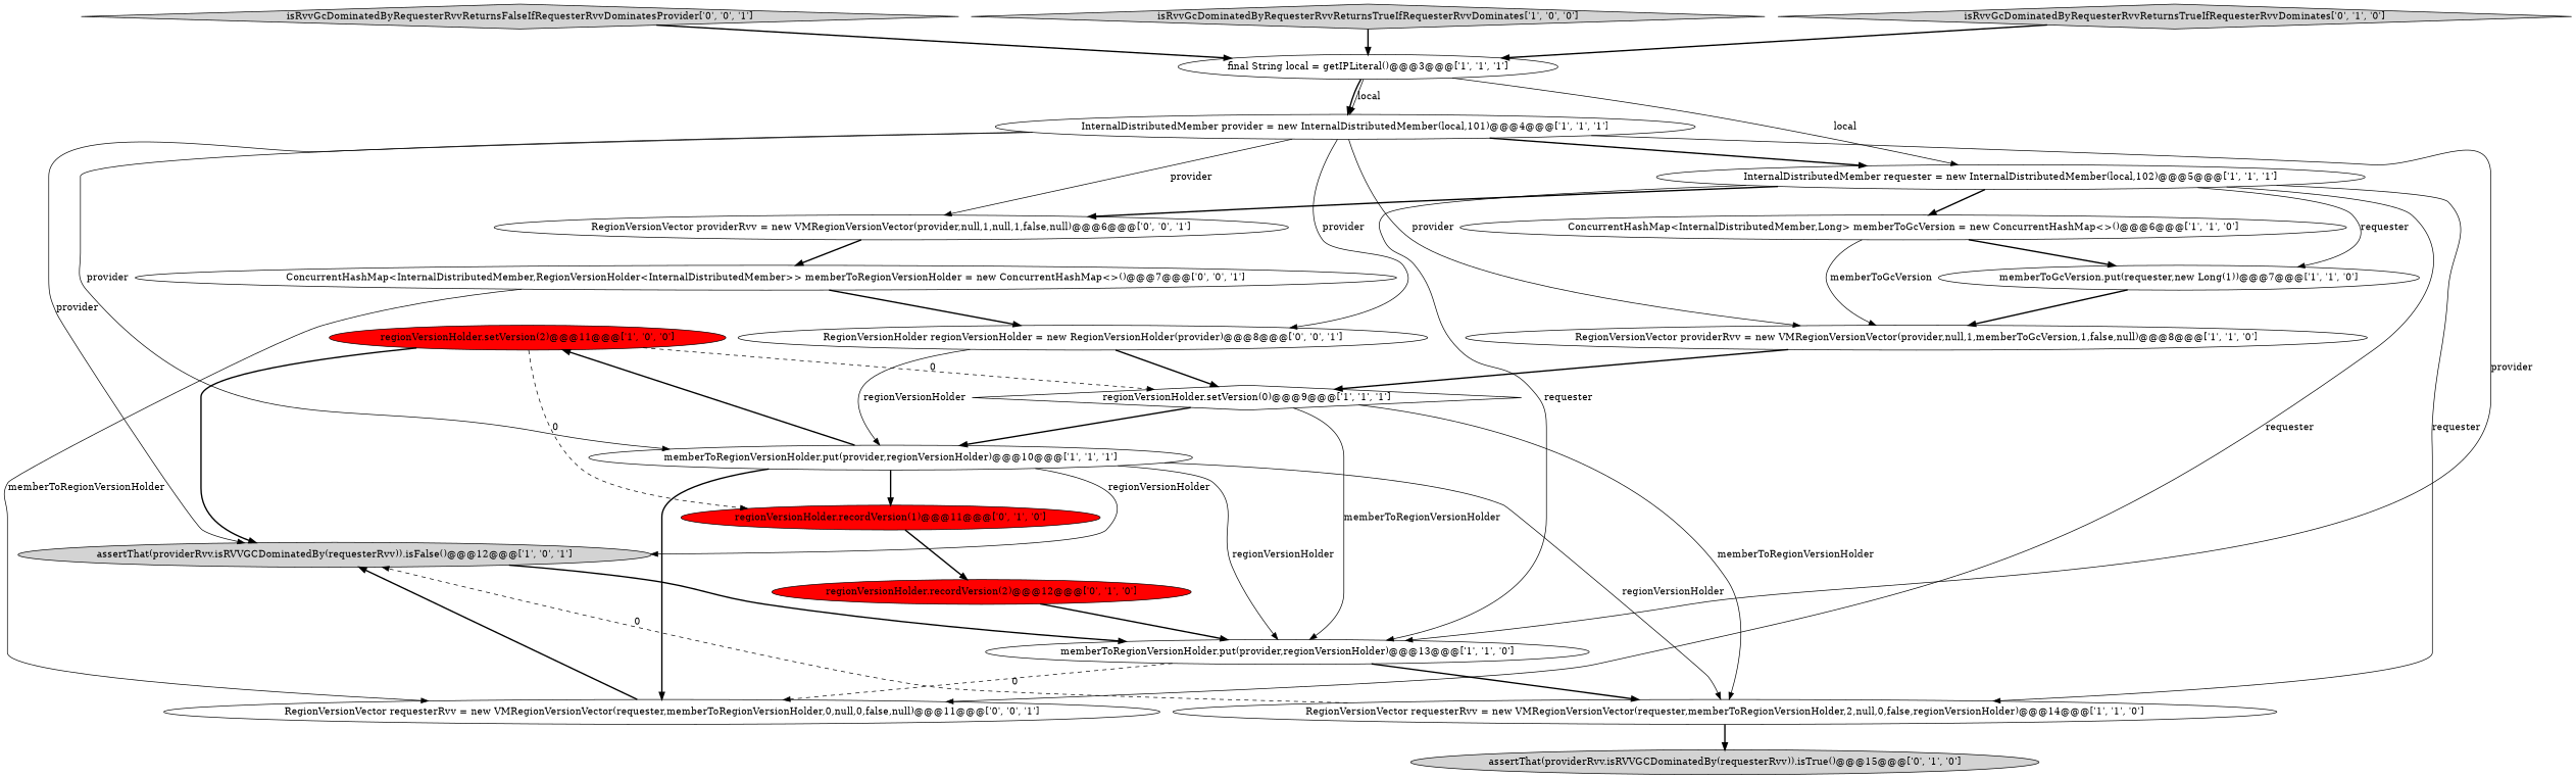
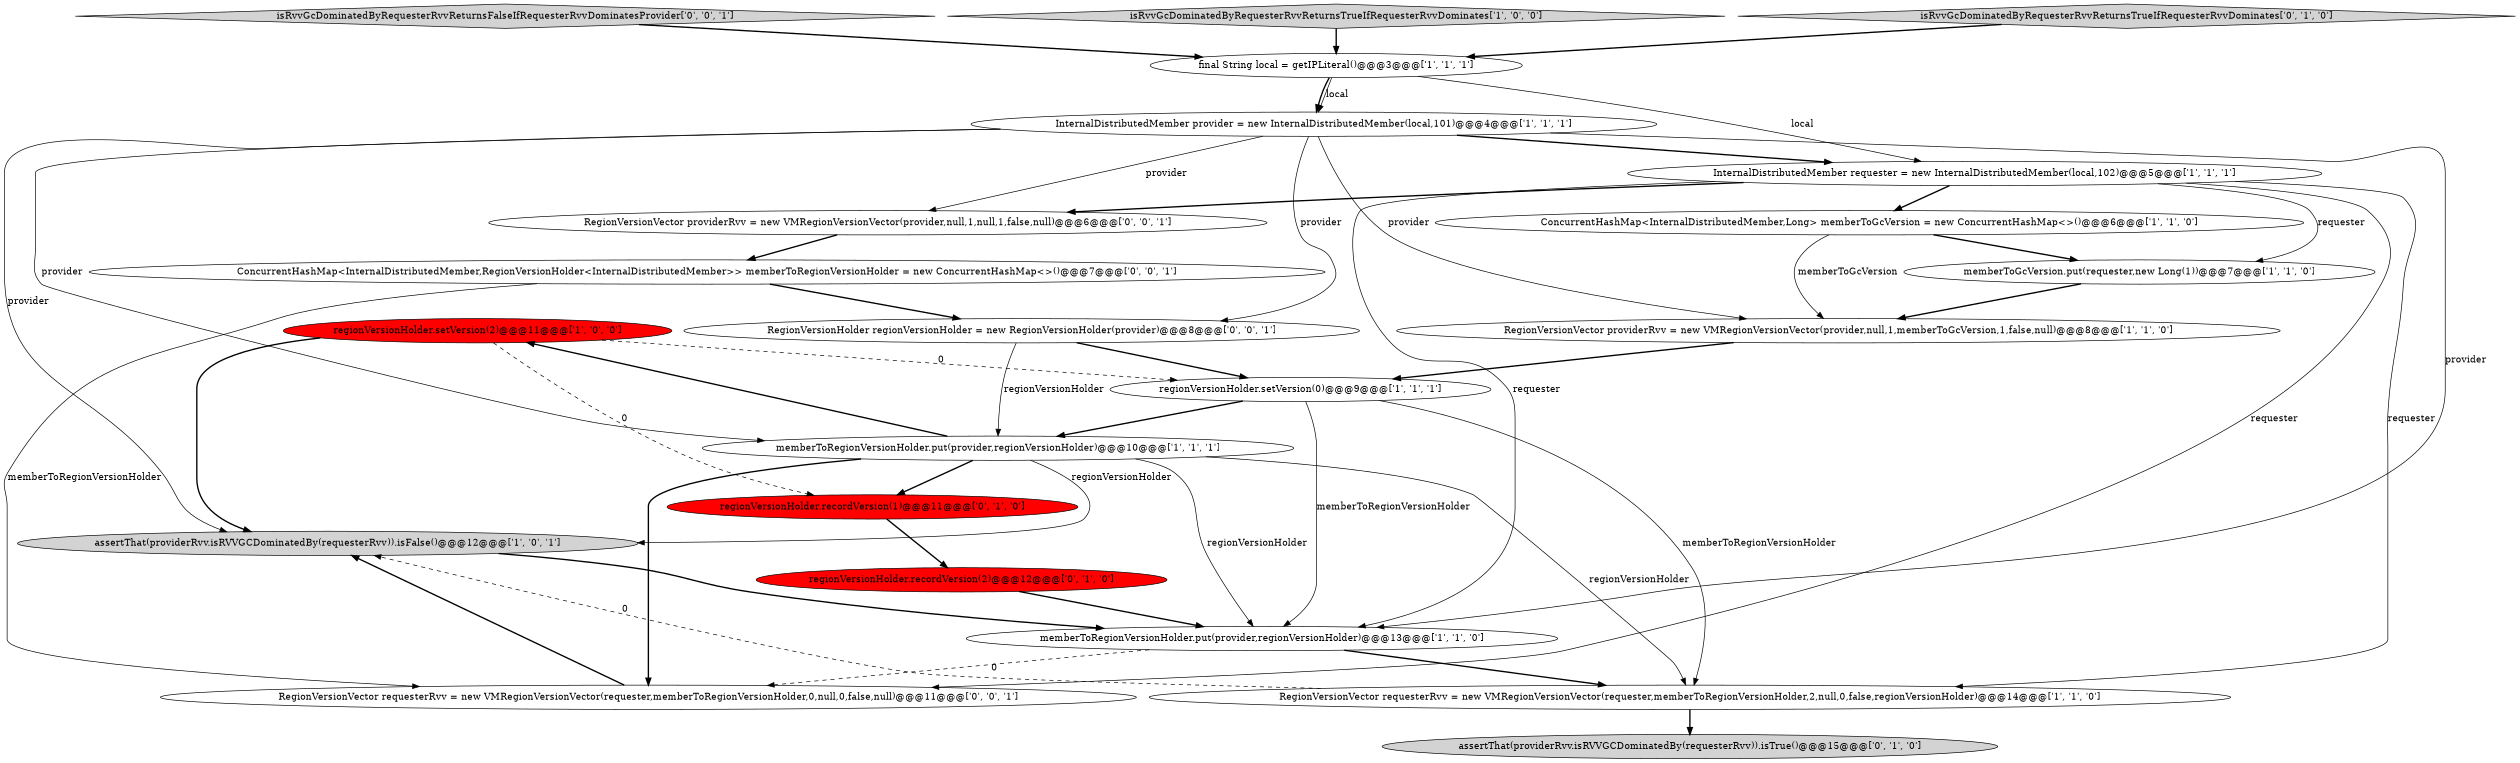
  digraph {
    node [fillcolor=white shape=ellipse style=filled]
    edge [style=bold]
    n1 [fillcolor=red label="regionVersionHolder.setVersion(2)@@@11@@@['1', '0', '0']"]
    n2 [fillcolor=lightgray label="assertThat(providerRvv.isRVVGCDominatedBy(requesterRvv)).isFalse()@@@12@@@['1', '0', '1']"]
-   n3 [label="regionVersionHolder.setVersion(0)@@@9@@@['1', '1', '1']" shape=diamond]
+   n3 [label="regionVersionHolder.setVersion(0)@@@9@@@['1', '1', '1']"]
    n4 [fillcolor=red label="regionVersionHolder.recordVersion(1)@@@11@@@['0', '1', '0']"]
    n5 [fillcolor=lightgray label="assertThat(providerRvv.isRVVGCDominatedBy(requesterRvv)).isTrue()@@@15@@@['0', '1', '0']"]
    n6 [label="memberToRegionVersionHolder.put(provider,regionVersionHolder)@@@13@@@['1', '1', '0']"]
    n7 [label="memberToRegionVersionHolder.put(provider,regionVersionHolder)@@@10@@@['1', '1', '1']"]
    n8 [label="RegionVersionVector requesterRvv = new VMRegionVersionVector(requester,memberToRegionVersionHolder,0,null,0,false,null)@@@11@@@['0', '0', '1']"]
    n9 [label="RegionVersionVector requesterRvv = new VMRegionVersionVector(requester,memberToRegionVersionHolder,2,null,0,false,regionVersionHolder)@@@14@@@['1', '1', '0']"]
    n10 [fillcolor=lightgray label="isRvvGcDominatedByRequesterRvvReturnsFalseIfRequesterRvvDominatesProvider['0', '0', '1']" shape=diamond]
    n11 [label="final String local = getIPLiteral()@@@3@@@['1', '1', '1']"]
    n12 [label="memberToGcVersion.put(requester,new Long(1))@@@7@@@['1', '1', '0']"]
    n13 [label="RegionVersionVector providerRvv = new VMRegionVersionVector(provider,null,1,memberToGcVersion,1,false,null)@@@8@@@['1', '1', '0']"]
    n14 [label="ConcurrentHashMap<InternalDistributedMember,RegionVersionHolder<InternalDistributedMember>> memberToRegionVersionHolder = new ConcurrentHashMap<>()@@@7@@@['0', '0', '1']"]
    n15 [label="RegionVersionHolder regionVersionHolder = new RegionVersionHolder(provider)@@@8@@@['0', '0', '1']"]
    n16 [label="InternalDistributedMember provider = new InternalDistributedMember(local,101)@@@4@@@['1', '1', '1']"]
    n17 [label="InternalDistributedMember requester = new InternalDistributedMember(local,102)@@@5@@@['1', '1', '1']"]
    n18 [label="RegionVersionVector providerRvv = new VMRegionVersionVector(provider,null,1,null,1,false,null)@@@6@@@['0', '0', '1']"]
    n19 [fillcolor=lightgray label="isRvvGcDominatedByRequesterRvvReturnsTrueIfRequesterRvvDominates['1', '0', '0']" shape=diamond]
    n20 [fillcolor=red label="regionVersionHolder.recordVersion(2)@@@12@@@['0', '1', '0']"]
    n21 [fillcolor=lightgray label="isRvvGcDominatedByRequesterRvvReturnsTrueIfRequesterRvvDominates['0', '1', '0']" shape=diamond]
    n22 [label="ConcurrentHashMap<InternalDistributedMember,Long> memberToGcVersion = new ConcurrentHashMap<>()@@@6@@@['1', '1', '0']"]
    n1 -> n2
    n1 -> n3 [label=0 style=dashed]
    n1 -> n4 [label=0 style=dashed]
    n2 -> n6
    n3 -> n6 [label=memberToRegionVersionHolder style=solid]
    n3 -> n7
    n3 -> n9 [label=memberToRegionVersionHolder style=solid]
    n4 -> n20
    n6 -> n8 [label=0 style=dashed]
    n6 -> n9
    n7 -> n1
    n7 -> n2 [label=regionVersionHolder style=solid]
    n7 -> n4
    n7 -> n6 [label=regionVersionHolder style=solid]
    n7 -> n8
    n7 -> n9 [label=regionVersionHolder style=solid]
    n8 -> n2
    n9 -> n2 [label=0 style=dashed]
    n9 -> n5
    n10 -> n11
    n11 -> n16 [label=local style=solid]
    n11 -> n16
    n11 -> n17 [label=local style=solid]
    n12 -> n13
    n13 -> n3
    n14 -> n8 [label=memberToRegionVersionHolder style=solid]
    n14 -> n15
    n15 -> n3
    n15 -> n7 [label=regionVersionHolder style=solid]
    n16 -> n2 [label=provider style=solid]
    n16 -> n6 [label=provider style=solid]
    n16 -> n7 [label=provider style=solid]
    n16 -> n13 [label=provider style=solid]
    n16 -> n15 [label=provider style=solid]
    n16 -> n17
    n16 -> n18 [label=provider style=solid]
    n17 -> n6 [label=requester style=solid]
    n17 -> n8 [label=requester style=solid]
    n17 -> n9 [label=requester style=solid]
    n17 -> n12 [label=requester style=solid]
    n17 -> n18
    n17 -> n22
    n18 -> n14
    n19 -> n11
    n20 -> n6
    n21 -> n11
    n22 -> n12
    n22 -> n13 [label=memberToGcVersion style=solid]
  }
